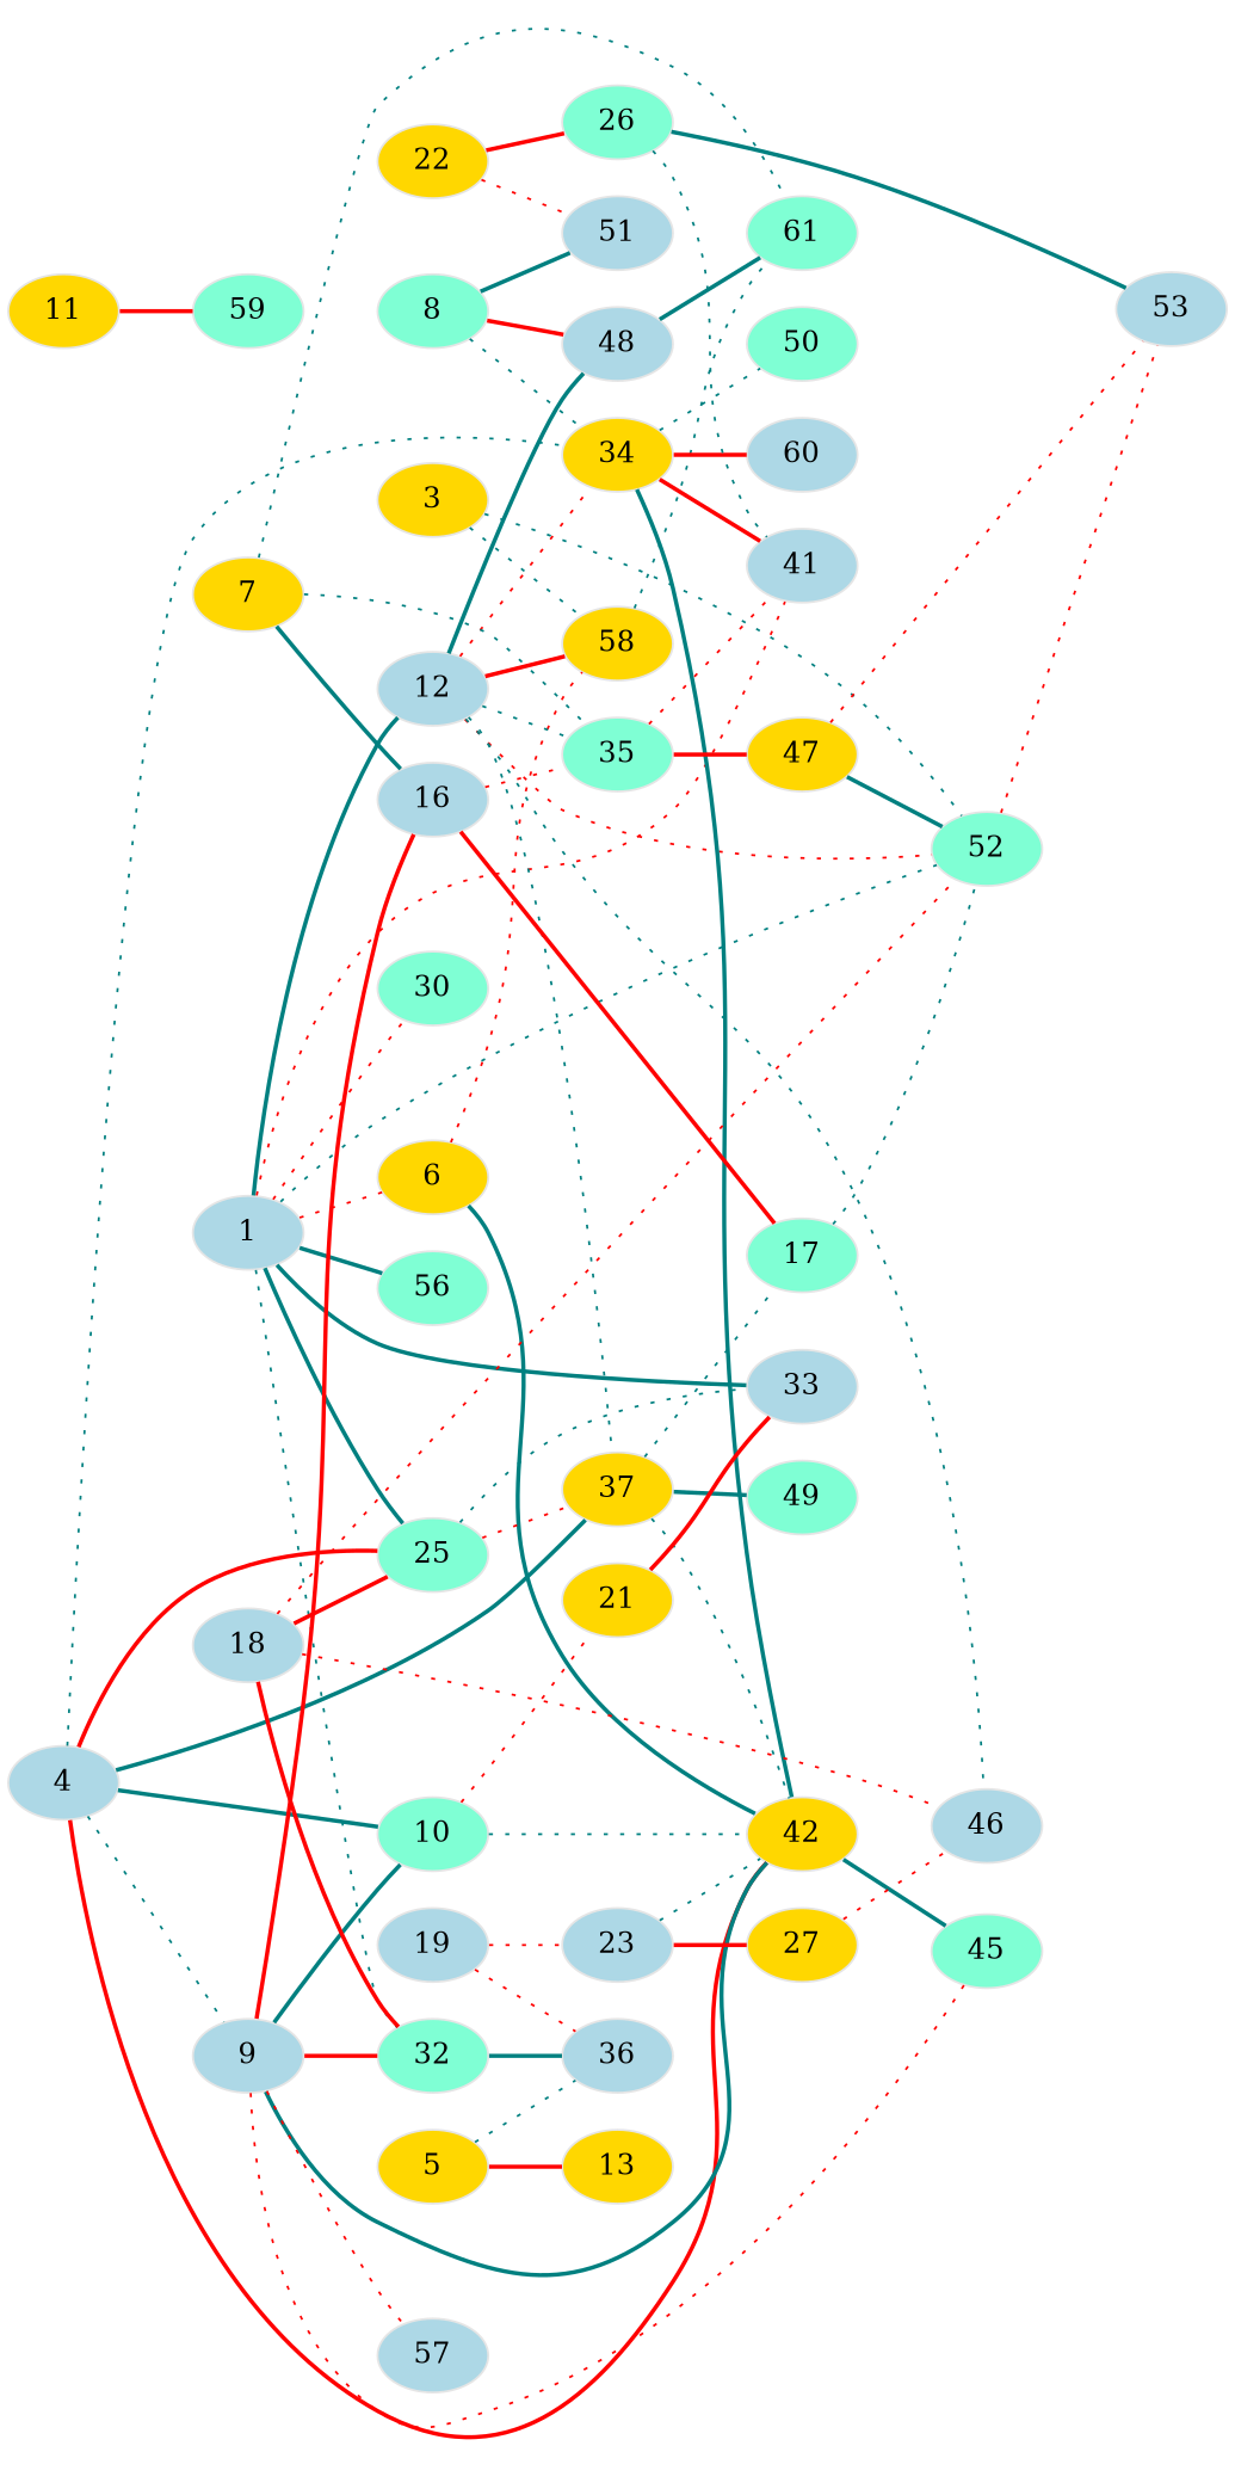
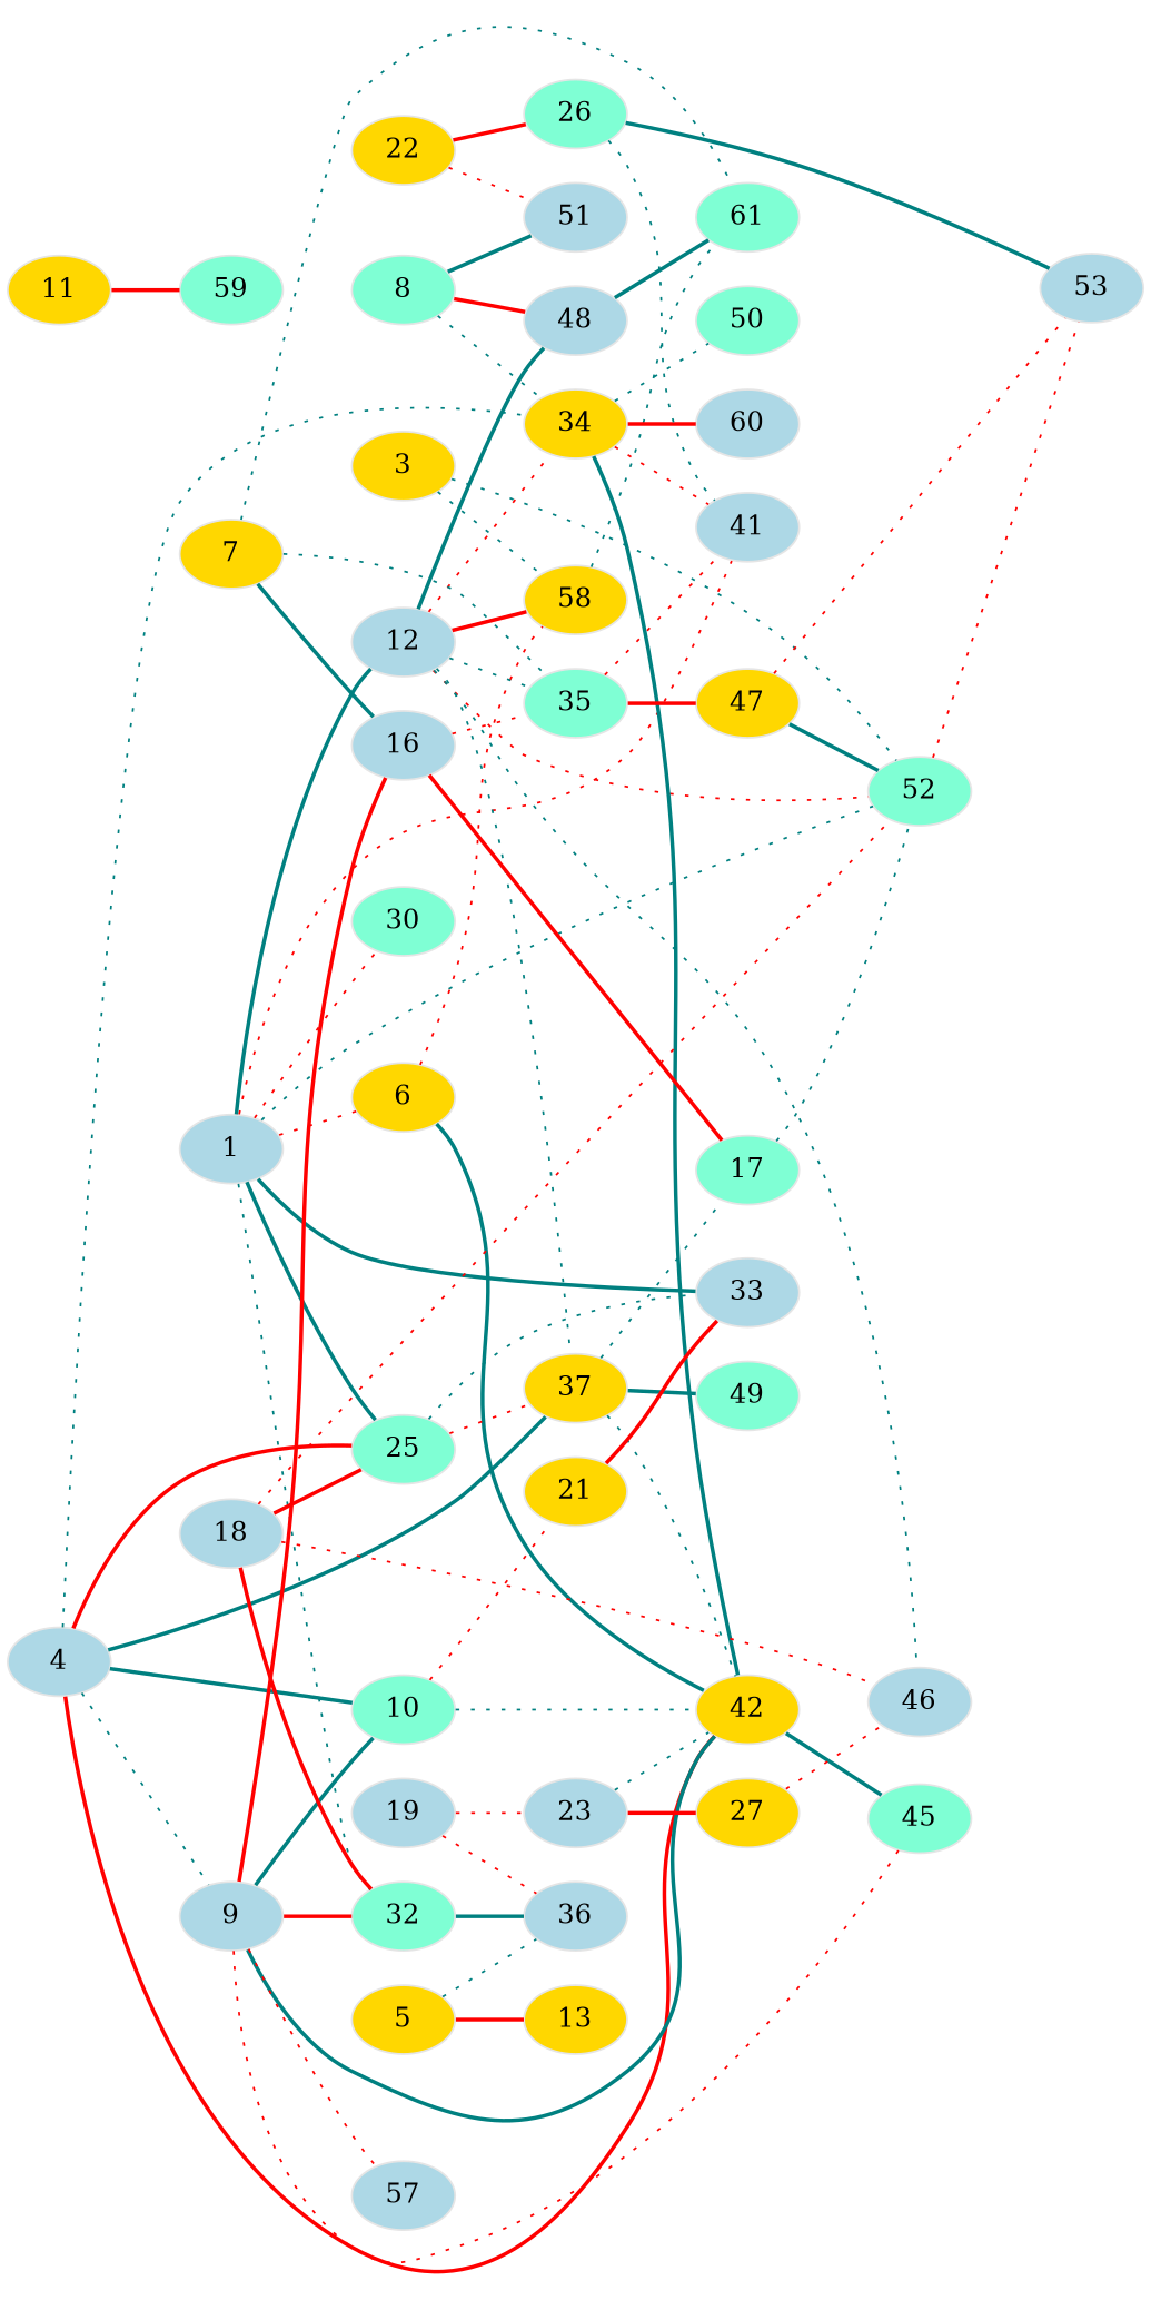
  graph {
    rankdir=LR
    node [color=gray90 fillcolor=lightblue style=filled]
    edge [color=teal style=dotted weight=1.0]
    6 [fillcolor=gold]
    1
    12
    25 [fillcolor=aquamarine]
    30 [fillcolor=aquamarine]
    32 [fillcolor=aquamarine]
    33
    41
    52 [fillcolor=aquamarine]
-   56 [fillcolor=aquamarine]
    58 [fillcolor=gold]
    42 [fillcolor=gold]
    34 [fillcolor=gold]
    37 [fillcolor=gold]
    35 [fillcolor=aquamarine]
    48
    46
    36
    53
    3 [fillcolor=gold]
    61 [fillcolor=aquamarine]
    4
    9
    10 [fillcolor=aquamarine]
    16
    45 [fillcolor=aquamarine]
    57
    21 [fillcolor=gold]
    50 [fillcolor=aquamarine]
    60
    17 [fillcolor=aquamarine]
    49 [fillcolor=aquamarine]
    5 [fillcolor=gold]
    13 [fillcolor=gold]
    7 [fillcolor=gold]
    47 [fillcolor=gold]
    8 [fillcolor=aquamarine]
    51
    11 [fillcolor=gold]
    59 [fillcolor=aquamarine]
    18
    19
    23
    27 [fillcolor=gold]
    22 [fillcolor=gold]
    26 [fillcolor=aquamarine]
    6 -- 58 [color=red]
    6 -- 42 [style=bold]
    1 -- 6 [color=red]
    1 -- 12 [style=bold]
    1 -- 25 [style=bold]
    1 -- 30 [color=red]
    1 -- 32
    1 -- 33 [style=bold]
    1 -- 41 [color=red]
    1 -- 52
-   1 -- 56 [style=bold weight=2.0]
    12 -- 52 [color=red]
    12 -- 58 [color=red style=bold]
    12 -- 34 [color=red]
    12 -- 37
    12 -- 35
    12 -- 48 [style=bold]
    12 -- 46
    25 -- 33
    25 -- 37 [color=red]
    32 -- 36 [style=bold]
    52 -- 53 [color=red]
    58 -- 61
    42 -- 45 [style=bold]
-   34 -- 41 [color=red style=bold]
+   34 -- 41 [color=red]
    34 -- 42 [style=bold]
    34 -- 50
    34 -- 60 [color=red style=bold weight=2.0]
    37 -- 42
    37 -- 17
    37 -- 49 [style=bold]
    35 -- 41 [color=red]
    35 -- 47 [color=red style=bold]
    48 -- 61 [style=bold]
    3 -- 52
    3 -- 58
    4 -- 25 [color=red style=bold]
    4 -- 42 [color=red style=bold]
    4 -- 34
    4 -- 37 [style=bold]
    4 -- 9
    4 -- 10 [style=bold]
    9 -- 32 [color=red style=bold]
    9 -- 42 [style=bold]
    9 -- 10 [style=bold]
    9 -- 16 [color=red style=bold]
    9 -- 45 [color=red]
    9 -- 57 [color=red]
    10 -- 42
    10 -- 21 [color=red]
    16 -- 35 [color=red]
    16 -- 17 [color=red style=bold]
    21 -- 33 [color=red style=bold]
    17 -- 52
    5 -- 36
    5 -- 13 [color=red style=bold]
    7 -- 35
    7 -- 61
    7 -- 16 [style=bold]
    47 -- 52 [style=bold]
    47 -- 53 [color=red]
    8 -- 34
    8 -- 48 [color=red style=bold]
    8 -- 51 [style=bold]
    11 -- 59 [color=red style=bold]
    18 -- 25 [color=red style=bold]
    18 -- 32 [color=red style=bold]
    18 -- 52 [color=red]
    18 -- 46 [color=red]
    19 -- 36 [color=red]
    19 -- 23 [color=red]
    23 -- 42
    23 -- 27 [color=red style=bold]
    27 -- 46 [color=red weight=2.0]
    22 -- 51 [color=red]
    22 -- 26 [color=red style=bold]
    26 -- 41
    26 -- 53 [style=bold weight=2.0]
  }
